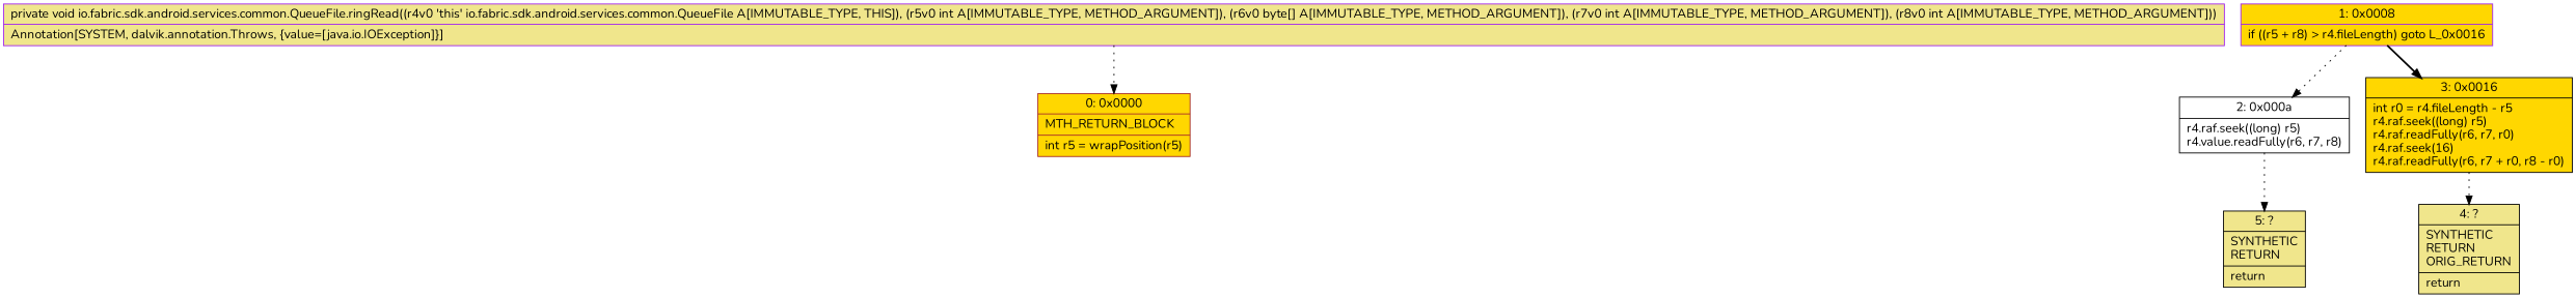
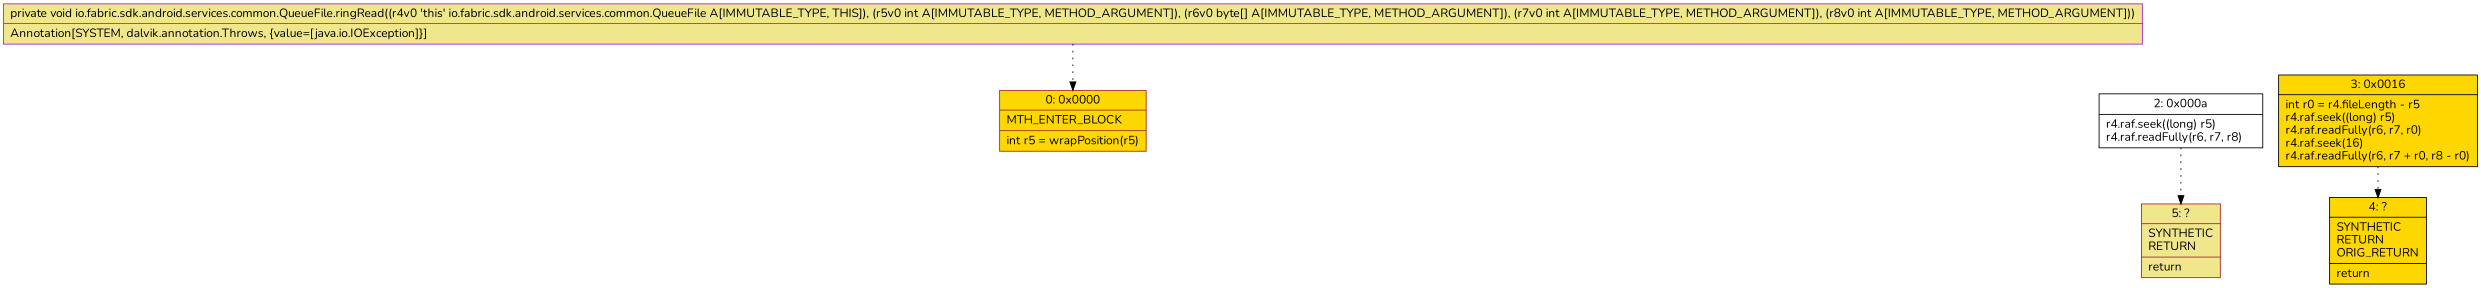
  digraph {
    fontname=Nunito
    node [color=black fillcolor=gold fontname=Nunito shape=record style=filled]
    edge [fontname=Nunito style=dotted]
-   n1 [color=brown label="{0\:\ 0x0000|MTH_RETURN_BLOCK\l|int r5 = wrapPosition(r5)\l}"]
-   n2 [color=purple label="{1\:\ 0x0008|if ((r5 + r8) \> r4.fileLength) goto L_0x0016\l}"]
-   n3 [fillcolor=white label="{2\:\ 0x000a|r4.raf.seek((long) r5)\lr4.value.readFully(r6, r7, r8)\l}"]
+   n1 [color=brown label="{0\:\ 0x0000|MTH_ENTER_BLOCK\l|int r5 = wrapPosition(r5)\l}"]
+   n3 [fillcolor=white label="{2\:\ 0x000a|r4.raf.seek((long) r5)\lr4.raf.readFully(r6, r7, r8)\l}"]
    n4 [label="{3\:\ 0x0016|int r0 = r4.fileLength \- r5\lr4.raf.seek((long) r5)\lr4.raf.readFully(r6, r7, r0)\lr4.raf.seek(16)\lr4.raf.readFully(r6, r7 + r0, r8 \- r0)\l}"]
-   n5 [fillcolor=khaki label="{5\:\ ?|SYNTHETIC\lRETURN\l|return\l}"]
-   n6 [fillcolor=khaki label="{4\:\ ?|SYNTHETIC\lRETURN\lORIG_RETURN\l|return\l}"]
+   n5 [color=brown fillcolor=khaki label="{5\:\ ?|SYNTHETIC\lRETURN\l|return\l}"]
+   n6 [label="{4\:\ ?|SYNTHETIC\lRETURN\lORIG_RETURN\l|return\l}"]
    n7 [color=purple fillcolor=khaki label="{private void io.fabric.sdk.android.services.common.QueueFile.ringRead((r4v0 'this' io.fabric.sdk.android.services.common.QueueFile A[IMMUTABLE_TYPE, THIS]), (r5v0 int A[IMMUTABLE_TYPE, METHOD_ARGUMENT]), (r6v0 byte[] A[IMMUTABLE_TYPE, METHOD_ARGUMENT]), (r7v0 int A[IMMUTABLE_TYPE, METHOD_ARGUMENT]), (r8v0 int A[IMMUTABLE_TYPE, METHOD_ARGUMENT]))  | Annotation[SYSTEM, dalvik.annotation.Throws, \{value=[java.io.IOException]\}]\l}"]
-   n2 -> n3
-   n2 -> n4 [style=bold]
    n3 -> n5
    n4 -> n6
    n7 -> n1
  }
